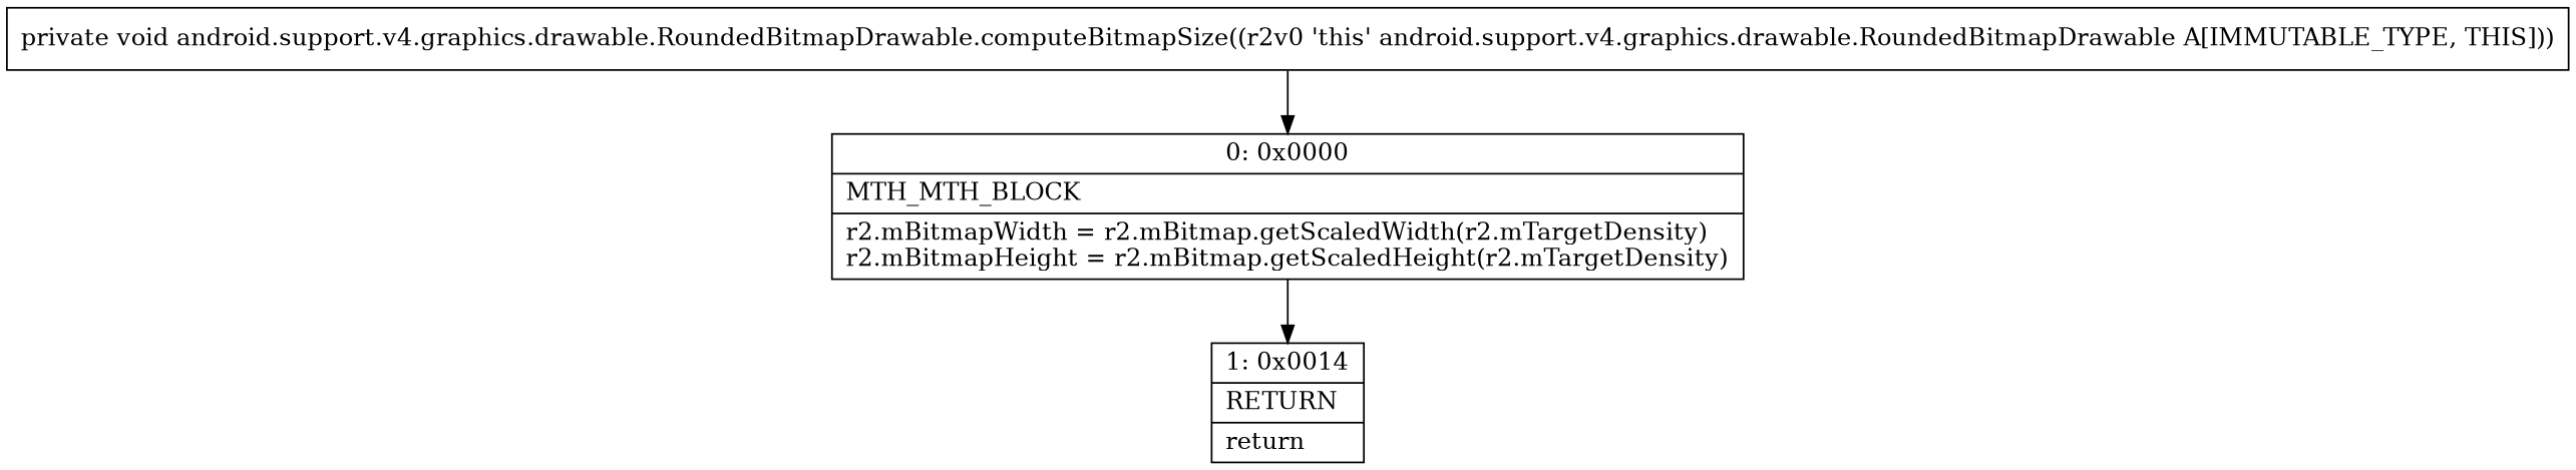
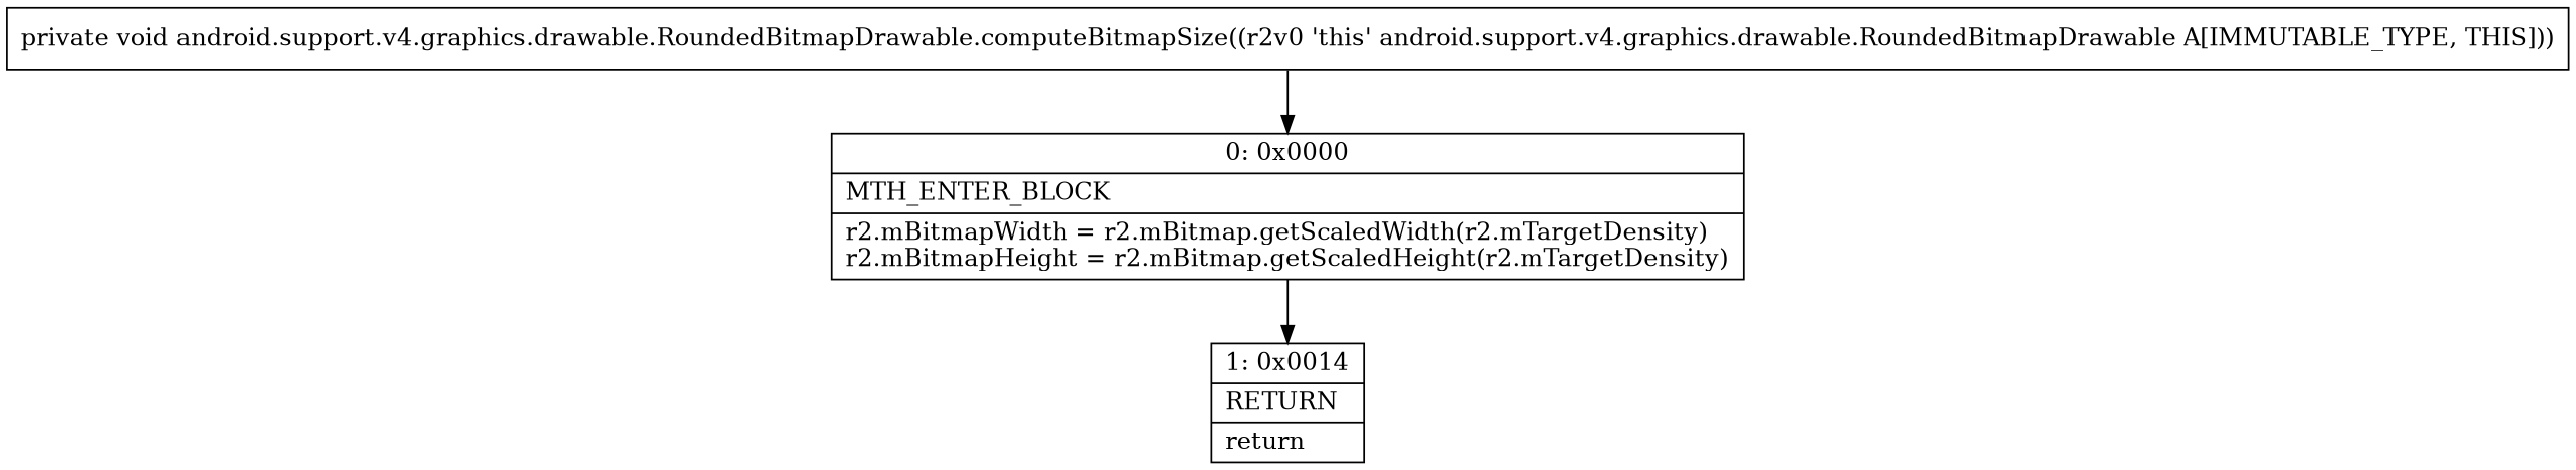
  digraph {
    node [shape=record]
-   n1 [label="{0\:\ 0x0000|MTH_MTH_BLOCK\l|r2.mBitmapWidth = r2.mBitmap.getScaledWidth(r2.mTargetDensity)\lr2.mBitmapHeight = r2.mBitmap.getScaledHeight(r2.mTargetDensity)\l}"]
+   n1 [label="{0\:\ 0x0000|MTH_ENTER_BLOCK\l|r2.mBitmapWidth = r2.mBitmap.getScaledWidth(r2.mTargetDensity)\lr2.mBitmapHeight = r2.mBitmap.getScaledHeight(r2.mTargetDensity)\l}"]
    n2 [label="{1\:\ 0x0014|RETURN\l|return\l}"]
    n3 [label="{private void android.support.v4.graphics.drawable.RoundedBitmapDrawable.computeBitmapSize((r2v0 'this' android.support.v4.graphics.drawable.RoundedBitmapDrawable A[IMMUTABLE_TYPE, THIS])) }"]
    n1 -> n2
    n3 -> n1
  }
